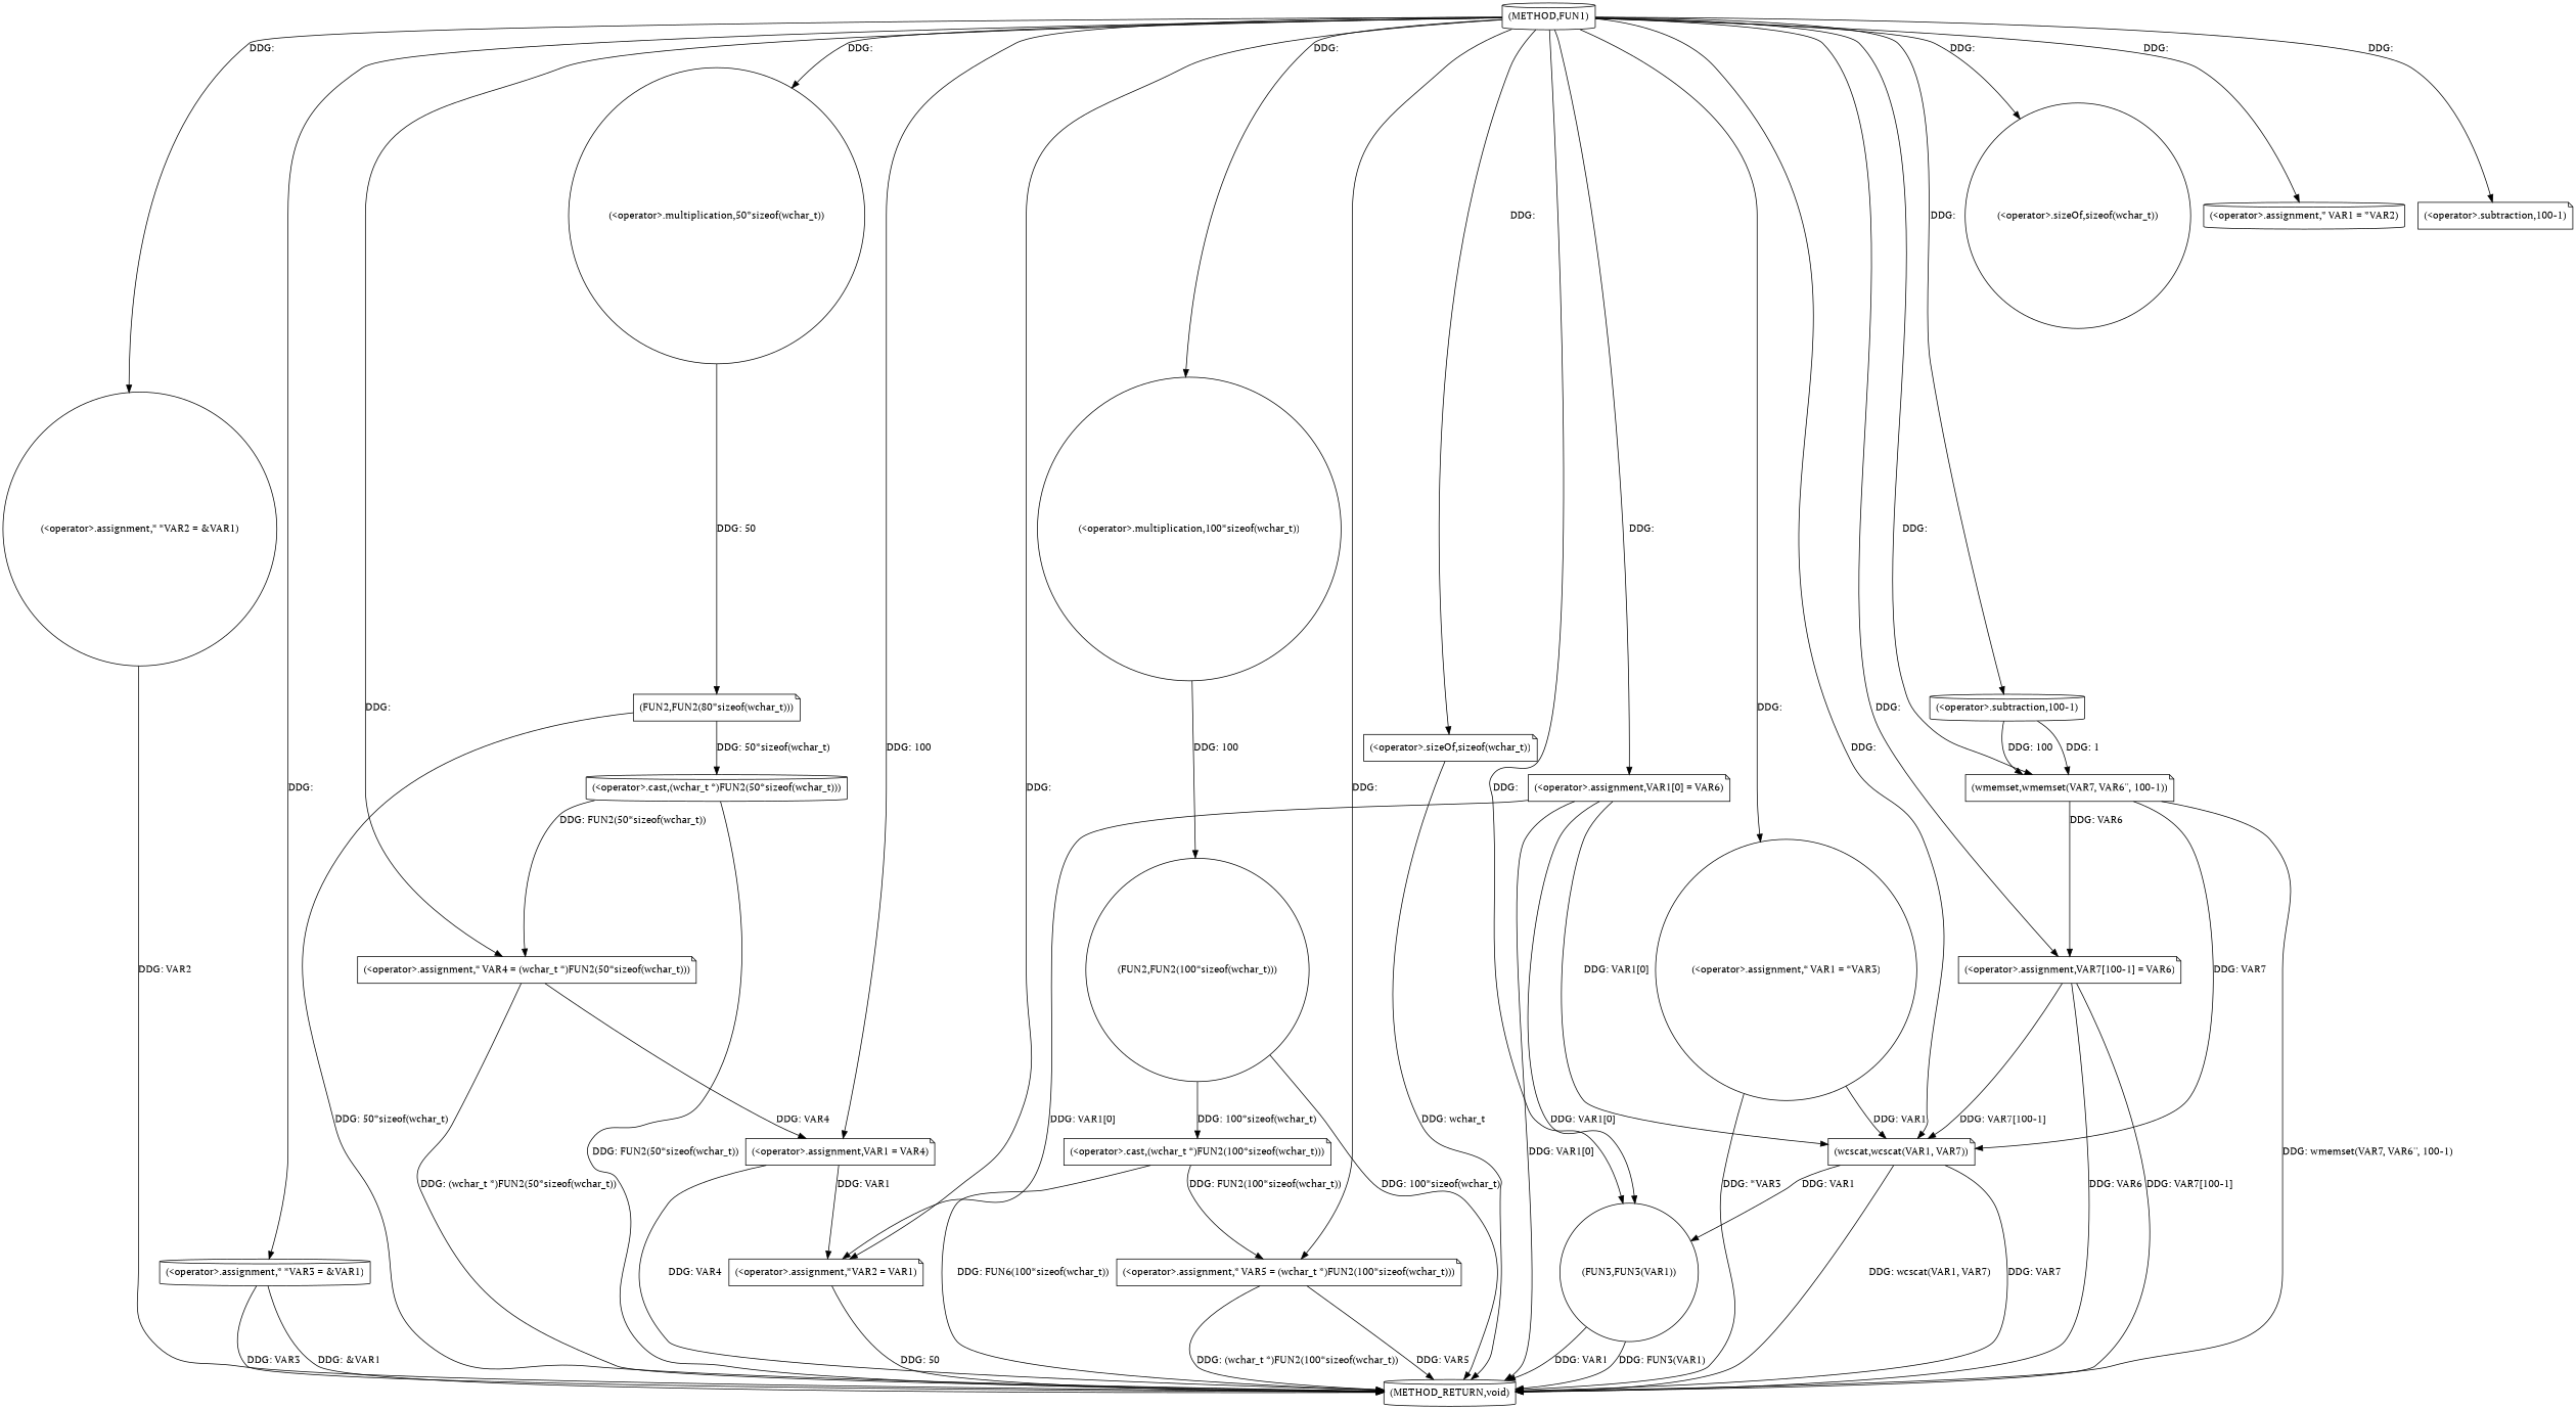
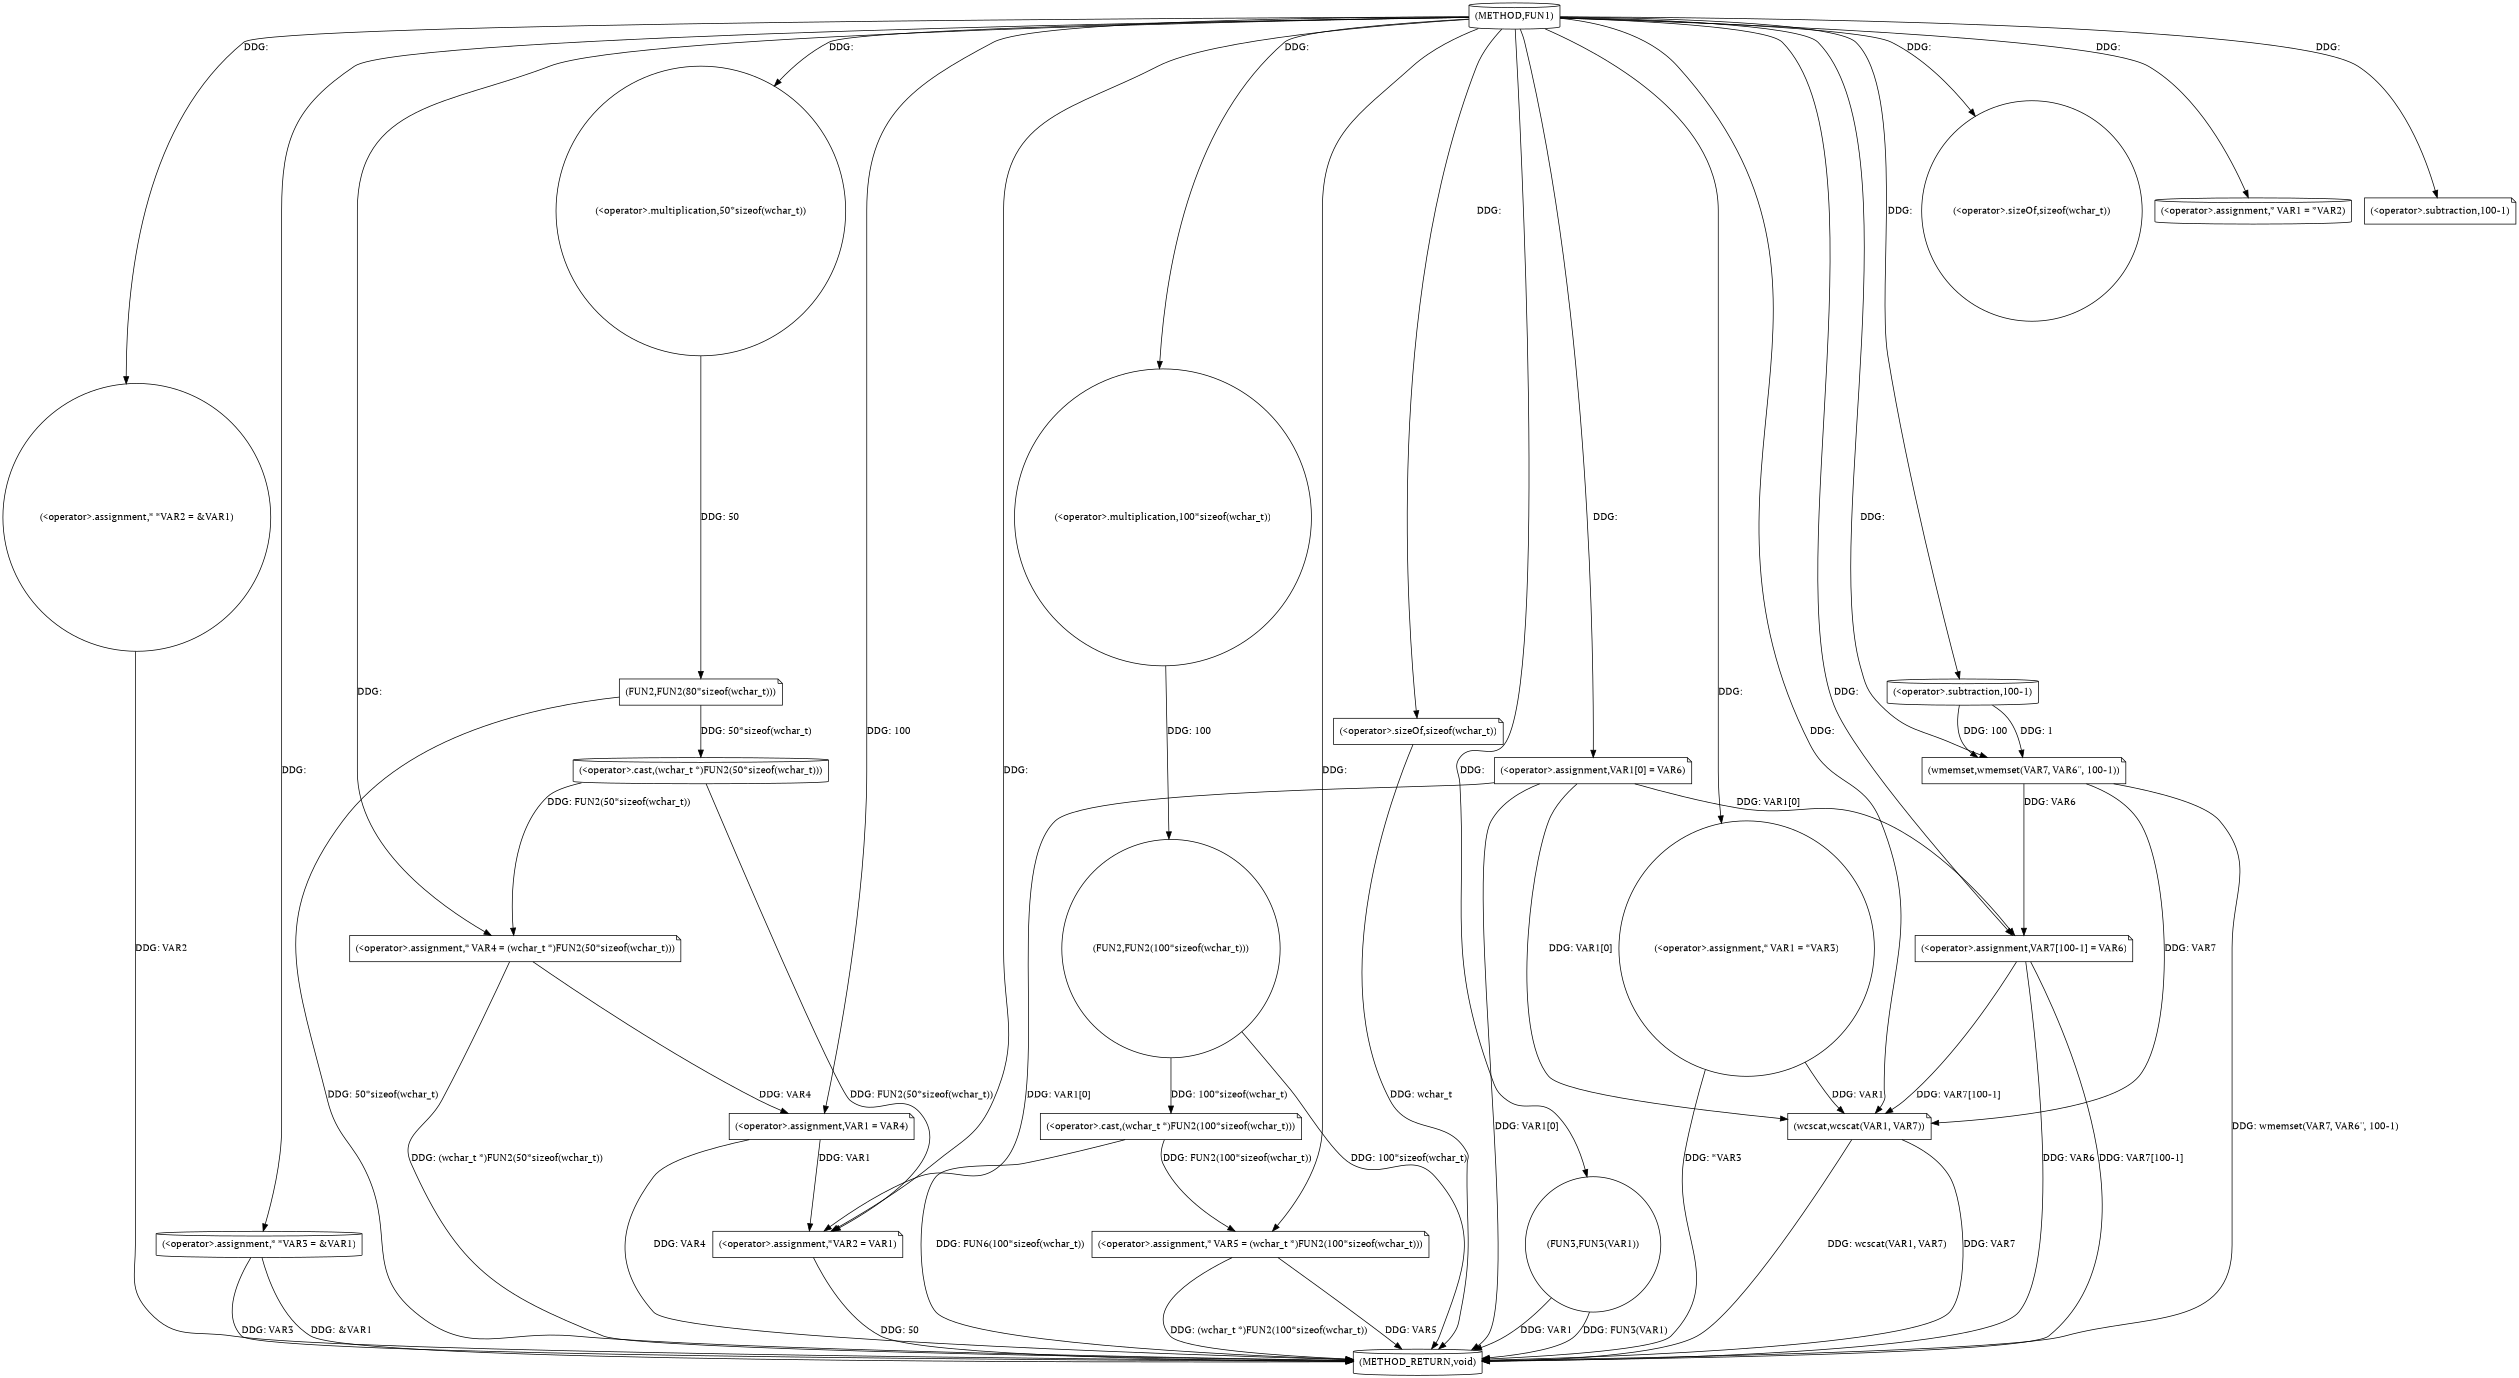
  digraph {
    fontname="PT Serif"
    node [fontname="PT Serif" shape=note]
    edge [fontname="PT Serif"]
    n1 [label="(METHOD,FUN1)" shape=cylinder]
    n2 [label="(<operator>.assignment,* *VAR2 = &VAR1)" shape=circle]
    n3 [label="(<operator>.assignment,* *VAR3 = &VAR1)" shape=cylinder]
    n4 [label="(<operator>.assignment,* VAR4 = (wchar_t *)FUN2(50*sizeof(wchar_t)))"]
    n5 [label="(<operator>.multiplication,50*sizeof(wchar_t))" shape=circle]
    n6 [label="(<operator>.sizeOf,sizeof(wchar_t))" shape=circle]
    n7 [label="(<operator>.assignment,* VAR5 = (wchar_t *)FUN2(100*sizeof(wchar_t)))"]
    n8 [label="(<operator>.multiplication,100*sizeof(wchar_t))" shape=circle]
    n9 [label="(<operator>.sizeOf,sizeof(wchar_t))"]
    n10 [label="(<operator>.assignment,* VAR1 = *VAR2)" shape=cylinder]
    n11 [label="(<operator>.assignment,VAR1 = VAR4)"]
    n12 [label="(<operator>.assignment,VAR1[0] = VAR6)"]
    n13 [label="(<operator>.assignment,*VAR2 = VAR1)"]
    n14 [label="(<operator>.assignment,* VAR1 = *VAR3)" shape=circle]
    n15 [label="(wmemset,wmemset(VAR7, VAR6'', 100-1))"]
    n16 [label="(<operator>.subtraction,100-1)" shape=cylinder]
    n17 [label="(<operator>.assignment,VAR7[100-1] = VAR6)"]
    n18 [label="(<operator>.subtraction,100-1)"]
    n19 [label="(wcscat,wcscat(VAR1, VAR7))"]
    n20 [label="(FUN3,FUN3(VAR1))" shape=circle]
    n21 [label="(METHOD_RETURN,void)" shape=cylinder]
    n22 [label="(FUN2,FUN2(80*sizeof(wchar_t)))"]
    n23 [label="(FUN2,FUN2(100*sizeof(wchar_t)))" shape=circle]
    n24 [label="(<operator>.cast,(wchar_t *)FUN2(50*sizeof(wchar_t)))" shape=cylinder]
    n25 [label="(<operator>.cast,(wchar_t *)FUN2(100*sizeof(wchar_t)))"]
    n1 -> n2 [label="DDG: "]
    n1 -> n3 [label="DDG: "]
    n1 -> n4 [label="DDG: "]
    n1 -> n5 [label="DDG: "]
    n1 -> n6 [label="DDG: "]
    n1 -> n7 [label="DDG: "]
    n1 -> n8 [label="DDG: "]
    n1 -> n9 [label="DDG: "]
    n1 -> n10 [label="DDG: "]
    n1 -> n11 [label="DDG: 100"]
    n1 -> n12 [label="DDG: "]
    n1 -> n13 [label="DDG: "]
    n1 -> n14 [label="DDG: "]
    n1 -> n15 [label="DDG: "]
    n1 -> n16 [label="DDG: "]
    n1 -> n17 [label="DDG: "]
    n1 -> n18 [label="DDG: "]
    n1 -> n19 [label="DDG: "]
    n1 -> n20 [label="DDG: "]
    n2 -> n21 [label="DDG: VAR2"]
    n3 -> n21 [label="DDG: VAR3"]
    n3 -> n21 [label="DDG: &VAR1"]
    n4 -> n11 [label="DDG: VAR4"]
    n4 -> n21 [label="DDG: (wchar_t *)FUN2(50*sizeof(wchar_t))"]
    n5 -> n22 [label="DDG: 50"]
    n7 -> n21 [label="DDG: VAR5"]
    n7 -> n21 [label="DDG: (wchar_t *)FUN2(100*sizeof(wchar_t))"]
    n8 -> n23 [label="DDG: 100"]
    n9 -> n21 [label="DDG: wchar_t"]
    n11 -> n13 [label="DDG: VAR1"]
    n11 -> n21 [label="DDG: VAR4"]
    n12 -> n13 [label="DDG: VAR1[0]"]
    n12 -> n19 [label="DDG: VAR1[0]"]
-   n12 -> n20 [label="DDG: VAR1[0]"]
+   n12 -> n17 [label="DDG: VAR1[0]"]
    n12 -> n21 [label="DDG: VAR1[0]"]
    n13 -> n21 [label="DDG: 50"]
    n14 -> n19 [label="DDG: VAR1"]
    n14 -> n21 [label="DDG: *VAR3"]
    n15 -> n17 [label="DDG: VAR6"]
    n15 -> n19 [label="DDG: VAR7"]
    n15 -> n21 [label="DDG: wmemset(VAR7, VAR6'', 100-1)"]
    n16 -> n15 [label="DDG: 100"]
    n16 -> n15 [label="DDG: 1"]
    n17 -> n19 [label="DDG: VAR7[100-1]"]
    n17 -> n21 [label="DDG: VAR7[100-1]"]
    n17 -> n21 [label="DDG: VAR6"]
-   n19 -> n20 [label="DDG: VAR1"]
    n19 -> n21 [label="DDG: wcscat(VAR1, VAR7)"]
    n19 -> n21 [label="DDG: VAR7"]
    n20 -> n21 [label="DDG: VAR1"]
    n20 -> n21 [label="DDG: FUN3(VAR1)"]
    n22 -> n21 [label="DDG: 50*sizeof(wchar_t)"]
    n22 -> n24 [label="DDG: 50*sizeof(wchar_t)"]
    n23 -> n21 [label="DDG: 100*sizeof(wchar_t)"]
    n23 -> n25 [label="DDG: 100*sizeof(wchar_t)"]
    n24 -> n4 [label="DDG: FUN2(50*sizeof(wchar_t))"]
-   n24 -> n21 [label="DDG: FUN2(50*sizeof(wchar_t))"]
+   n24 -> n13 [label="DDG: FUN2(50*sizeof(wchar_t))"]
    n25 -> n7 [label="DDG: FUN2(100*sizeof(wchar_t))"]
    n25 -> n21 [label="DDG: FUN6(100*sizeof(wchar_t))"]
  }
